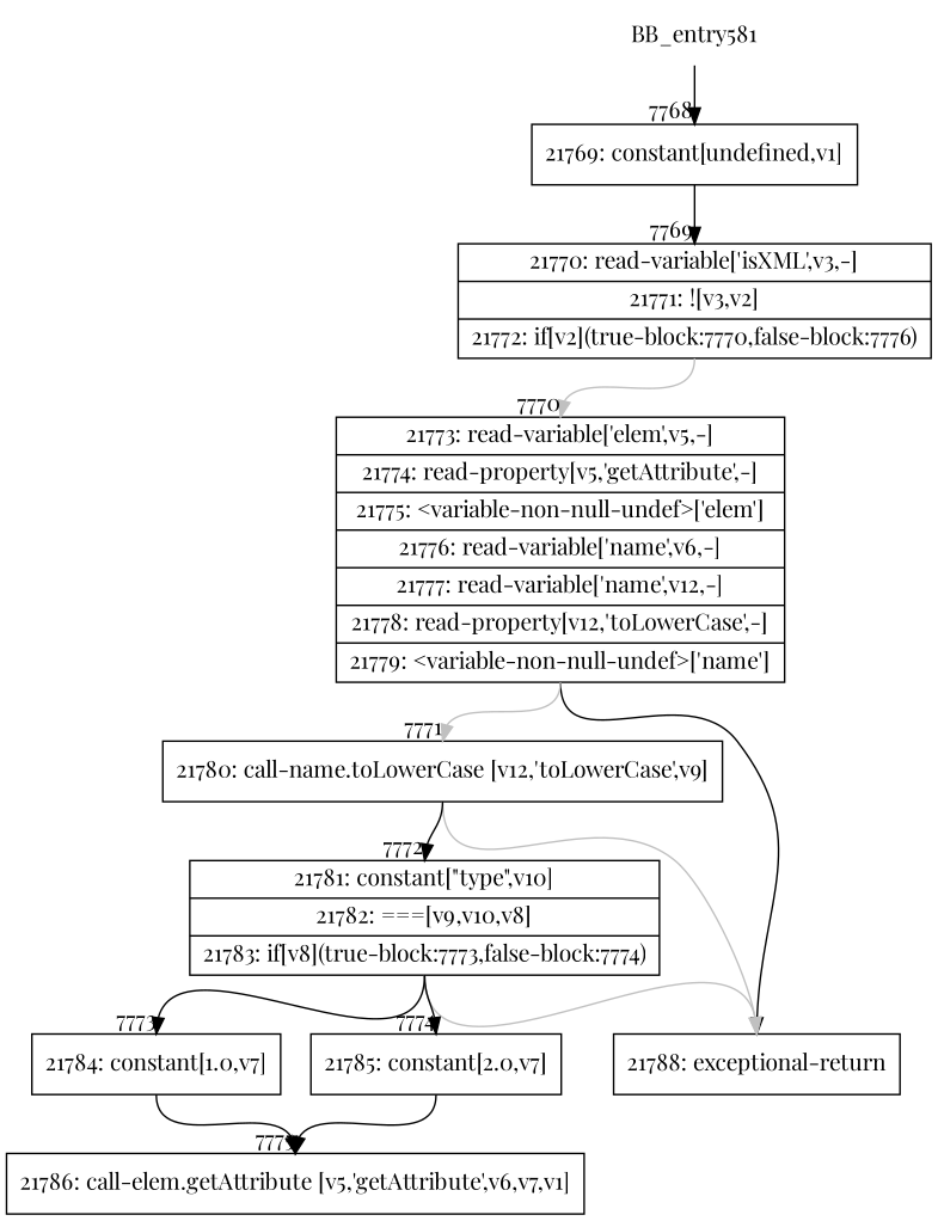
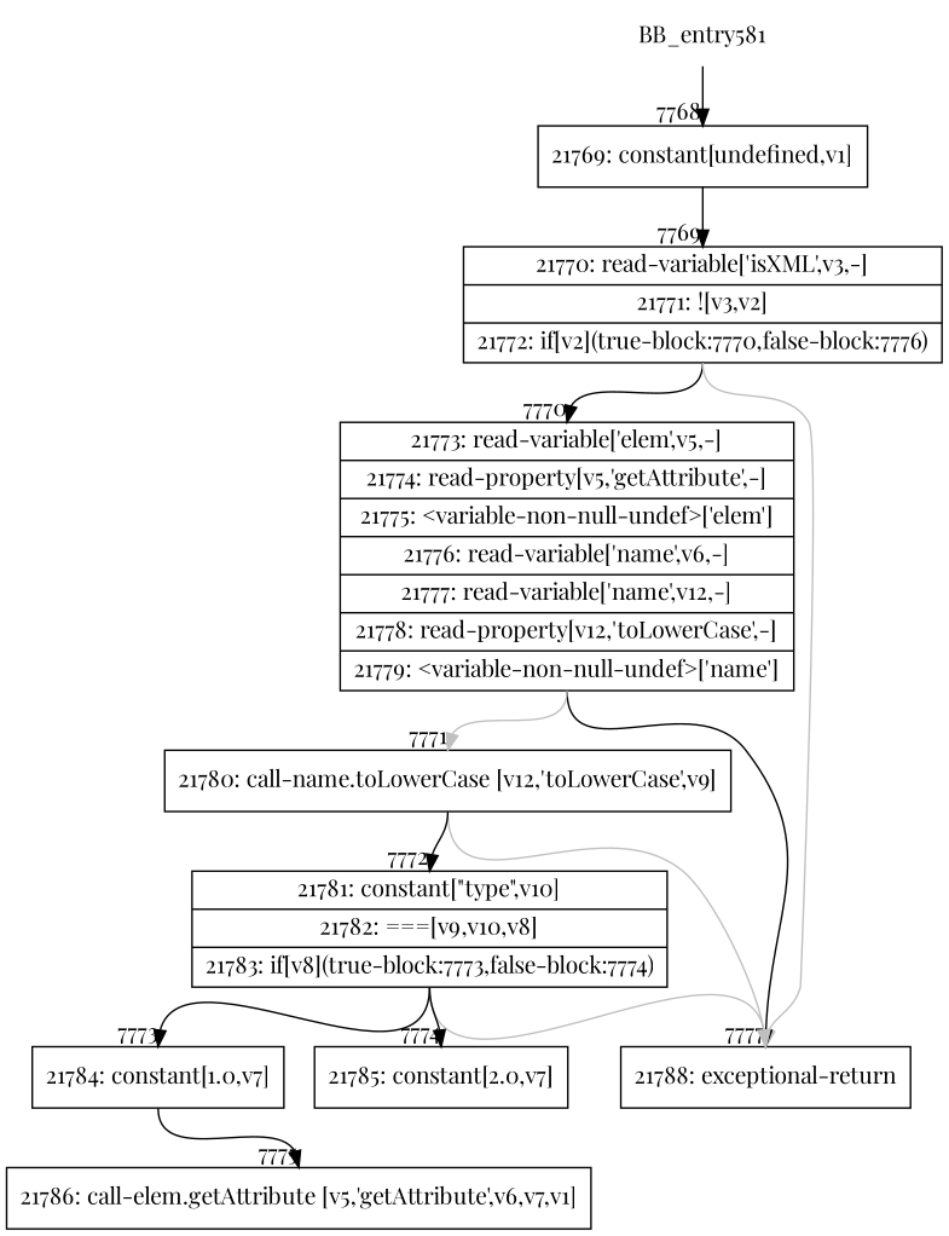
  digraph {
    fontname="Playfair Display"
    rankdir=TD
    node [fontname="Playfair Display" shape=record]
    edge [fontname="Playfair Display" headport=n tailport=s]
    n1 [label=BB_entry581 shape=none]
    n2 [label="{21769: constant[undefined,v1]}"]
    n3 [label="{21770: read-variable['isXML',v3,-]|21771: ![v3,v2]|21772: if[v2](true-block:7770,false-block:7776)}"]
    n4 [label="{21773: read-variable['elem',v5,-]|21774: read-property[v5,'getAttribute',-]|21775: \<variable-non-null-undef\>['elem']|21776: read-variable['name',v6,-]|21777: read-variable['name',v12,-]|21778: read-property[v12,'toLowerCase',-]|21779: \<variable-non-null-undef\>['name']}"]
    n5 [label="{21788: exceptional-return}"]
    n6 [label="{21780: call-name.toLowerCase [v12,'toLowerCase',v9]}"]
    n7 [label="{21781: constant[\"type\",v10]|21782: ===[v9,v10,v8]|21783: if[v8](true-block:7773,false-block:7774)}"]
    n8 [label="{21784: constant[1.0,v7]}"]
    n9 [label="{21785: constant[2.0,v7]}"]
    n10 [label="{21786: call-elem.getAttribute [v5,'getAttribute',v6,v7,v1]}"]
    n1 -> n2 [headlabel="    7768"]
    n2 -> n3 [headlabel="      7769"]
-   n3 -> n4 [headlabel="      7770" color=gray]
+   n3 -> n4 [headlabel="      7770"]
+   n3 -> n5 [color=gray headlabel="      7777"]
    n4 -> n5 [color=black]
    n4 -> n6 [color=gray headlabel="      7771"]
    n6 -> n5 [color=gray]
    n6 -> n7 [headlabel="      7772"]
    n7 -> n5 [color=gray]
    n7 -> n8 [headlabel="      7773"]
    n7 -> n9 [headlabel="      7774"]
    n8 -> n10 [headlabel="      7775"]
-   n9 -> n10
  }
